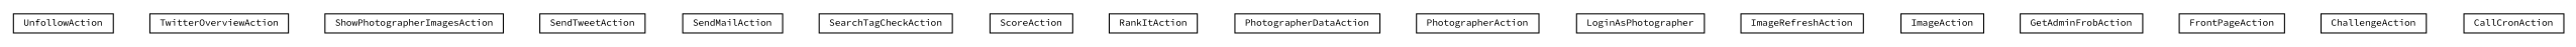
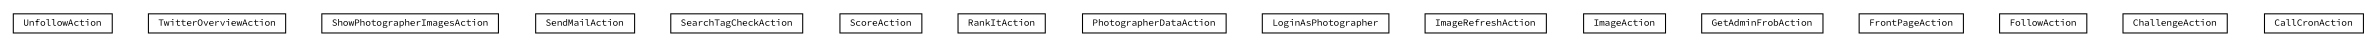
  digraph {
    fontname="Source Code Pro"
    node [fontcolor=black fontname="Source Code Pro" fontsize=9.0 shape=plaintext]
    n1 [label=<<table border="0" cellborder="1" cellspacing="0" cellpadding="2" port="p" href="./UnfollowAction.html"> 		<tr><td><table border="0" cellspacing="0" cellpadding="1"> 			<tr><td> UnfollowAction </td></tr> 		</table></td></tr> 		</table>>]
    n2 [label=<<table border="0" cellborder="1" cellspacing="0" cellpadding="2" port="p" href="./TwitterOverviewAction.html"> 		<tr><td><table border="0" cellspacing="0" cellpadding="1"> 			<tr><td> TwitterOverviewAction </td></tr> 		</table></td></tr> 		</table>>]
    n3 [label=<<table border="0" cellborder="1" cellspacing="0" cellpadding="2" port="p" href="./ShowPhotographerImagesAction.html"> 		<tr><td><table border="0" cellspacing="0" cellpadding="1"> 			<tr><td> ShowPhotographerImagesAction </td></tr> 		</table></td></tr> 		</table>>]
-   n4 [label=<<table border="0" cellborder="1" cellspacing="0" cellpadding="2" port="p" href="./SendTweetAction.html"> 		<tr><td><table border="0" cellspacing="0" cellpadding="1"> 			<tr><td> SendTweetAction </td></tr> 		</table></td></tr> 		</table>>]
    n5 [label=<<table border="0" cellborder="1" cellspacing="0" cellpadding="2" port="p" href="./SendMailAction.html"> 		<tr><td><table border="0" cellspacing="0" cellpadding="1"> 			<tr><td> SendMailAction </td></tr> 		</table></td></tr> 		</table>>]
    n6 [label=<<table border="0" cellborder="1" cellspacing="0" cellpadding="2" port="p" href="./SearchTagCheckAction.html"> 		<tr><td><table border="0" cellspacing="0" cellpadding="1"> 			<tr><td> SearchTagCheckAction </td></tr> 		</table></td></tr> 		</table>>]
    n7 [label=<<table border="0" cellborder="1" cellspacing="0" cellpadding="2" port="p" href="./ScoreAction.html"> 		<tr><td><table border="0" cellspacing="0" cellpadding="1"> 			<tr><td> ScoreAction </td></tr> 		</table></td></tr> 		</table>>]
    n8 [label=<<table border="0" cellborder="1" cellspacing="0" cellpadding="2" port="p" href="./RankItAction.html"> 		<tr><td><table border="0" cellspacing="0" cellpadding="1"> 			<tr><td> RankItAction </td></tr> 		</table></td></tr> 		</table>>]
    n9 [label=<<table border="0" cellborder="1" cellspacing="0" cellpadding="2" port="p" href="./PhotographerDataAction.html"> 		<tr><td><table border="0" cellspacing="0" cellpadding="1"> 			<tr><td> PhotographerDataAction </td></tr> 		</table></td></tr> 		</table>>]
-   n10 [label=<<table border="0" cellborder="1" cellspacing="0" cellpadding="2" port="p" href="./PhotographerAction.html"> 		<tr><td><table border="0" cellspacing="0" cellpadding="1"> 			<tr><td> PhotographerAction </td></tr> 		</table></td></tr> 		</table>>]
    n11 [label=<<table border="0" cellborder="1" cellspacing="0" cellpadding="2" port="p" href="./LoginAsPhotographer.html"> 		<tr><td><table border="0" cellspacing="0" cellpadding="1"> 			<tr><td> LoginAsPhotographer </td></tr> 		</table></td></tr> 		</table>>]
    n12 [label=<<table border="0" cellborder="1" cellspacing="0" cellpadding="2" port="p" href="./ImageRefreshAction.html"> 		<tr><td><table border="0" cellspacing="0" cellpadding="1"> 			<tr><td> ImageRefreshAction </td></tr> 		</table></td></tr> 		</table>>]
    n13 [label=<<table border="0" cellborder="1" cellspacing="0" cellpadding="2" port="p" href="./ImageAction.html"> 		<tr><td><table border="0" cellspacing="0" cellpadding="1"> 			<tr><td> ImageAction </td></tr> 		</table></td></tr> 		</table>>]
    n14 [label=<<table border="0" cellborder="1" cellspacing="0" cellpadding="2" port="p" href="./GetAdminFrobAction.html"> 		<tr><td><table border="0" cellspacing="0" cellpadding="1"> 			<tr><td> GetAdminFrobAction </td></tr> 		</table></td></tr> 		</table>>]
    n15 [label=<<table border="0" cellborder="1" cellspacing="0" cellpadding="2" port="p" href="./FrontPageAction.html"> 		<tr><td><table border="0" cellspacing="0" cellpadding="1"> 			<tr><td> FrontPageAction </td></tr> 		</table></td></tr> 		</table>>]
+   n16 [label=<<table border="0" cellborder="1" cellspacing="0" cellpadding="2" port="p" href="./FollowAction.html"> 		<tr><td><table border="0" cellspacing="0" cellpadding="1"> 			<tr><td> FollowAction </td></tr> 		</table></td></tr> 		</table>>]
    n17 [label=<<table border="0" cellborder="1" cellspacing="0" cellpadding="2" port="p" href="./ChallengeAction.html"> 		<tr><td><table border="0" cellspacing="0" cellpadding="1"> 			<tr><td> ChallengeAction </td></tr> 		</table></td></tr> 		</table>>]
    n18 [label=<<table border="0" cellborder="1" cellspacing="0" cellpadding="2" port="p" href="./CallCronAction.html"> 		<tr><td><table border="0" cellspacing="0" cellpadding="1"> 			<tr><td> CallCronAction </td></tr> 		</table></td></tr> 		</table>>]
  }
